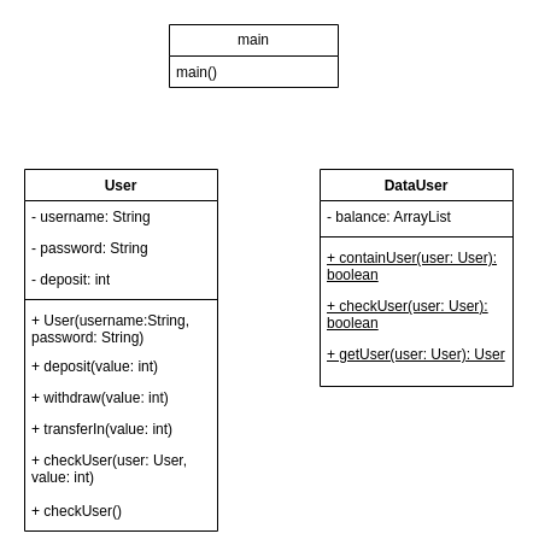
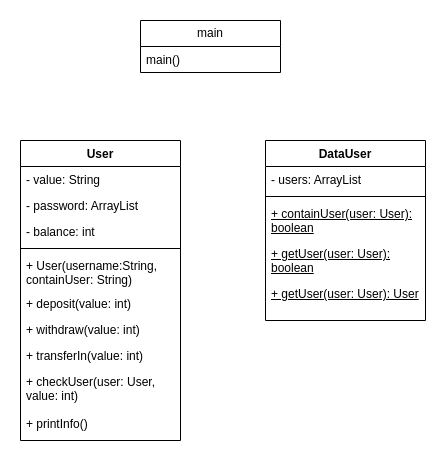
  <mxCell id="0" />
  <mxCell id="1" parent="0" />
  <mxCell id="2" value="main" style="swimlane;fontStyle=0;childLayout=stackLayout;horizontal=1;startSize=26;fillColor=none;horizontalStack=0;resizeParent=1;resizeParentMax=0;resizeLast=0;collapsible=1;marginBottom=0;whiteSpace=wrap;html=1;" vertex="1" parent="1"><mxGeometry x="140" y="20" width="140" height="52" as="geometry" /></mxCell>
  <mxCell id="3" value="main()" style="text;strokeColor=none;fillColor=none;align=left;verticalAlign=top;spacingLeft=4;spacingRight=4;overflow=hidden;rotatable=0;points=[[0,0.5],[1,0.5]];portConstraint=eastwest;whiteSpace=wrap;html=1;" vertex="1" parent="2"><mxGeometry y="26" width="140" height="26" as="geometry" /></mxCell>
  <mxCell id="4" value="User" style="swimlane;fontStyle=1;align=center;verticalAlign=top;childLayout=stackLayout;horizontal=1;startSize=26;horizontalStack=0;resizeParent=1;resizeParentMax=0;resizeLast=0;collapsible=1;marginBottom=0;whiteSpace=wrap;html=1;" vertex="1" parent="1"><mxGeometry x="20" y="140" width="160" height="300" as="geometry" /></mxCell>
- <mxCell id="5" value="- username: String" style="text;strokeColor=none;fillColor=none;align=left;verticalAlign=top;spacingLeft=4;spacingRight=4;overflow=hidden;rotatable=0;points=[[0,0.5],[1,0.5]];portConstraint=eastwest;whiteSpace=wrap;html=1;" vertex="1" parent="4"><mxGeometry y="26" width="160" height="26" as="geometry" /></mxCell>
- <mxCell id="6" value="- password: String" style="text;strokeColor=none;fillColor=none;align=left;verticalAlign=top;spacingLeft=4;spacingRight=4;overflow=hidden;rotatable=0;points=[[0,0.5],[1,0.5]];portConstraint=eastwest;whiteSpace=wrap;html=1;" vertex="1" parent="4"><mxGeometry y="52" width="160" height="26" as="geometry" /></mxCell>
- <mxCell id="7" value="- deposit: int" style="text;strokeColor=none;fillColor=none;align=left;verticalAlign=top;spacingLeft=4;spacingRight=4;overflow=hidden;rotatable=0;points=[[0,0.5],[1,0.5]];portConstraint=eastwest;whiteSpace=wrap;html=1;" vertex="1" parent="4"><mxGeometry y="78" width="160" height="26" as="geometry" /></mxCell>
+ <mxCell id="5" value="- value: String" style="text;strokeColor=none;fillColor=none;align=left;verticalAlign=top;spacingLeft=4;spacingRight=4;overflow=hidden;rotatable=0;points=[[0,0.5],[1,0.5]];portConstraint=eastwest;whiteSpace=wrap;html=1;" vertex="1" parent="4"><mxGeometry y="26" width="160" height="26" as="geometry" /></mxCell>
+ <mxCell id="6" value="- password: ArrayList" style="text;strokeColor=none;fillColor=none;align=left;verticalAlign=top;spacingLeft=4;spacingRight=4;overflow=hidden;rotatable=0;points=[[0,0.5],[1,0.5]];portConstraint=eastwest;whiteSpace=wrap;html=1;" vertex="1" parent="4"><mxGeometry y="52" width="160" height="26" as="geometry" /></mxCell>
+ <mxCell id="7" value="- balance: int" style="text;strokeColor=none;fillColor=none;align=left;verticalAlign=top;spacingLeft=4;spacingRight=4;overflow=hidden;rotatable=0;points=[[0,0.5],[1,0.5]];portConstraint=eastwest;whiteSpace=wrap;html=1;" vertex="1" parent="4"><mxGeometry y="78" width="160" height="26" as="geometry" /></mxCell>
  <mxCell id="8" value="" style="line;strokeWidth=1;fillColor=none;align=left;verticalAlign=middle;spacingTop=-1;spacingLeft=3;spacingRight=3;rotatable=0;labelPosition=right;points=[];portConstraint=eastwest;strokeColor=inherit;" vertex="1" parent="4"><mxGeometry y="104" width="160" height="8" as="geometry" /></mxCell>
- <mxCell id="9" value="+ User(username:String, password: String)" style="text;strokeColor=none;fillColor=none;align=left;verticalAlign=top;spacingLeft=4;spacingRight=4;overflow=hidden;rotatable=0;points=[[0,0.5],[1,0.5]];portConstraint=eastwest;whiteSpace=wrap;html=1;" vertex="1" parent="4"><mxGeometry y="112" width="160" height="38" as="geometry" /></mxCell>
+ <mxCell id="9" value="+ User(username:String, containUser: String)" style="text;strokeColor=none;fillColor=none;align=left;verticalAlign=top;spacingLeft=4;spacingRight=4;overflow=hidden;rotatable=0;points=[[0,0.5],[1,0.5]];portConstraint=eastwest;whiteSpace=wrap;html=1;" vertex="1" parent="4"><mxGeometry y="112" width="160" height="38" as="geometry" /></mxCell>
  <mxCell id="10" value="+ deposit(value: int)" style="text;strokeColor=none;fillColor=none;align=left;verticalAlign=top;spacingLeft=4;spacingRight=4;overflow=hidden;rotatable=0;points=[[0,0.5],[1,0.5]];portConstraint=eastwest;whiteSpace=wrap;html=1;" vertex="1" parent="4"><mxGeometry y="150" width="160" height="26" as="geometry" /></mxCell>
  <mxCell id="11" value="+ withdraw(value: int)" style="text;strokeColor=none;fillColor=none;align=left;verticalAlign=top;spacingLeft=4;spacingRight=4;overflow=hidden;rotatable=0;points=[[0,0.5],[1,0.5]];portConstraint=eastwest;whiteSpace=wrap;html=1;" vertex="1" parent="4"><mxGeometry y="176" width="160" height="26" as="geometry" /></mxCell>
  <mxCell id="12" value="+ transferIn(value: int)" style="text;strokeColor=none;fillColor=none;align=left;verticalAlign=top;spacingLeft=4;spacingRight=4;overflow=hidden;rotatable=0;points=[[0,0.5],[1,0.5]];portConstraint=eastwest;whiteSpace=wrap;html=1;" vertex="1" parent="4"><mxGeometry y="202" width="160" height="26" as="geometry" /></mxCell>
  <mxCell id="13" value="+ checkUser(user: User, value: int)" style="text;strokeColor=none;fillColor=none;align=left;verticalAlign=top;spacingLeft=4;spacingRight=4;overflow=hidden;rotatable=0;points=[[0,0.5],[1,0.5]];portConstraint=eastwest;whiteSpace=wrap;html=1;" vertex="1" parent="4"><mxGeometry y="228" width="160" height="42" as="geometry" /></mxCell>
- <mxCell id="14" value="+ checkUser()" style="text;strokeColor=none;fillColor=none;align=left;verticalAlign=top;spacingLeft=4;spacingRight=4;overflow=hidden;rotatable=0;points=[[0,0.5],[1,0.5]];portConstraint=eastwest;whiteSpace=wrap;html=1;" vertex="1" parent="4"><mxGeometry y="270" width="160" height="30" as="geometry" /></mxCell>
+ <mxCell id="14" value="+ printInfo()" style="text;strokeColor=none;fillColor=none;align=left;verticalAlign=top;spacingLeft=4;spacingRight=4;overflow=hidden;rotatable=0;points=[[0,0.5],[1,0.5]];portConstraint=eastwest;whiteSpace=wrap;html=1;" vertex="1" parent="4"><mxGeometry y="270" width="160" height="30" as="geometry" /></mxCell>
  <mxCell id="15" value="DataUser" style="swimlane;fontStyle=1;align=center;verticalAlign=top;childLayout=stackLayout;horizontal=1;startSize=26;horizontalStack=0;resizeParent=1;resizeParentMax=0;resizeLast=0;collapsible=1;marginBottom=0;whiteSpace=wrap;html=1;" vertex="1" parent="1"><mxGeometry x="265" y="140" width="160" height="180" as="geometry" /></mxCell>
- <mxCell id="16" value="- balance: ArrayList" style="text;strokeColor=none;fillColor=none;align=left;verticalAlign=top;spacingLeft=4;spacingRight=4;overflow=hidden;rotatable=0;points=[[0,0.5],[1,0.5]];portConstraint=eastwest;whiteSpace=wrap;html=1;" vertex="1" parent="15"><mxGeometry y="26" width="160" height="26" as="geometry" /></mxCell>
+ <mxCell id="16" value="- users: ArrayList" style="text;strokeColor=none;fillColor=none;align=left;verticalAlign=top;spacingLeft=4;spacingRight=4;overflow=hidden;rotatable=0;points=[[0,0.5],[1,0.5]];portConstraint=eastwest;whiteSpace=wrap;html=1;" vertex="1" parent="15"><mxGeometry y="26" width="160" height="26" as="geometry" /></mxCell>
  <mxCell id="17" value="" style="line;strokeWidth=1;fillColor=none;align=left;verticalAlign=middle;spacingTop=-1;spacingLeft=3;spacingRight=3;rotatable=0;labelPosition=right;points=[];portConstraint=eastwest;strokeColor=inherit;" vertex="1" parent="15"><mxGeometry y="52" width="160" height="8" as="geometry" /></mxCell>
  <mxCell id="18" value="&lt;u&gt;+ containUser(user: User): boolean&lt;/u&gt;" style="text;strokeColor=none;fillColor=none;align=left;verticalAlign=top;spacingLeft=4;spacingRight=4;overflow=hidden;rotatable=0;points=[[0,0.5],[1,0.5]];portConstraint=eastwest;whiteSpace=wrap;html=1;" vertex="1" parent="15"><mxGeometry y="60" width="160" height="40" as="geometry" /></mxCell>
- <mxCell id="19" value="&lt;u&gt;+ checkUser(user: User): boolean&lt;/u&gt;" style="text;strokeColor=none;fillColor=none;align=left;verticalAlign=top;spacingLeft=4;spacingRight=4;overflow=hidden;rotatable=0;points=[[0,0.5],[1,0.5]];portConstraint=eastwest;whiteSpace=wrap;html=1;" vertex="1" parent="15"><mxGeometry y="100" width="160" height="40" as="geometry" /></mxCell>
+ <mxCell id="19" value="&lt;u&gt;+ getUser(user: User): boolean&lt;/u&gt;" style="text;strokeColor=none;fillColor=none;align=left;verticalAlign=top;spacingLeft=4;spacingRight=4;overflow=hidden;rotatable=0;points=[[0,0.5],[1,0.5]];portConstraint=eastwest;whiteSpace=wrap;html=1;" vertex="1" parent="15"><mxGeometry y="100" width="160" height="40" as="geometry" /></mxCell>
  <mxCell id="20" value="&lt;u&gt;+ getUser(user: User): User&lt;/u&gt;" style="text;strokeColor=none;fillColor=none;align=left;verticalAlign=top;spacingLeft=4;spacingRight=4;overflow=hidden;rotatable=0;points=[[0,0.5],[1,0.5]];portConstraint=eastwest;whiteSpace=wrap;html=1;" vertex="1" parent="15"><mxGeometry y="140" width="160" height="40" as="geometry" /></mxCell>
